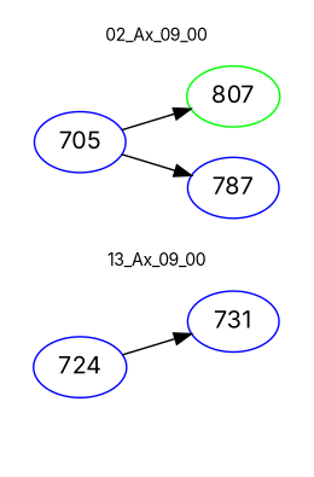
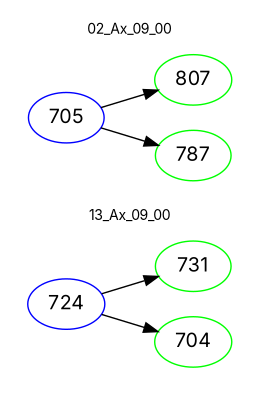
  digraph {
    fontname=Inter
    rankdir=LR
    node [color=green fontname=Inter]
    edge [color=black fontname=Inter]
    n1 [color=blue label=724]
-   n3 [color=blue label=731]
+   n2 [label=704]
+   n3 [label=731]
    n4 [color=blue label=705]
-   n5 [color=blue label=787]
+   n5 [label=787]
    n6 [label=807]
    subgraph cluster_1 {
      color=white
      fontsize=10
      label="13_Ax_09_00"
      n1
+     n2
      n3
    }
    subgraph cluster_2 {
      color=white
      fontsize=10
      label="02_Ax_09_00"
      n4
      n5
      n6
    }
+   n1 -> n2
    n1 -> n3
    n4 -> n5
    n4 -> n6
  }
